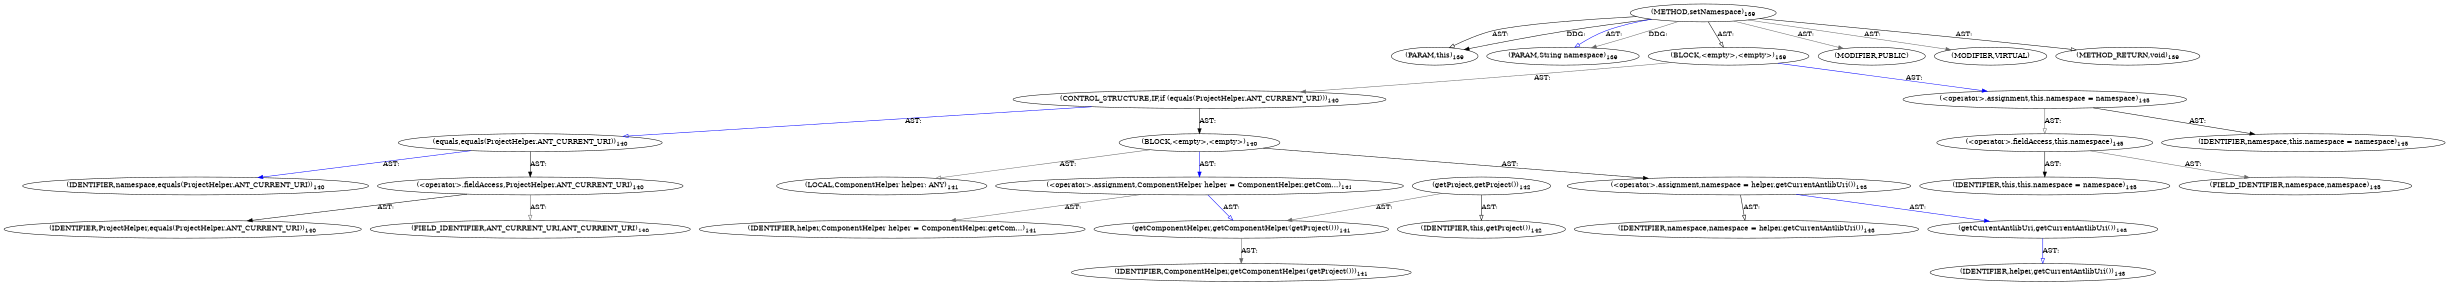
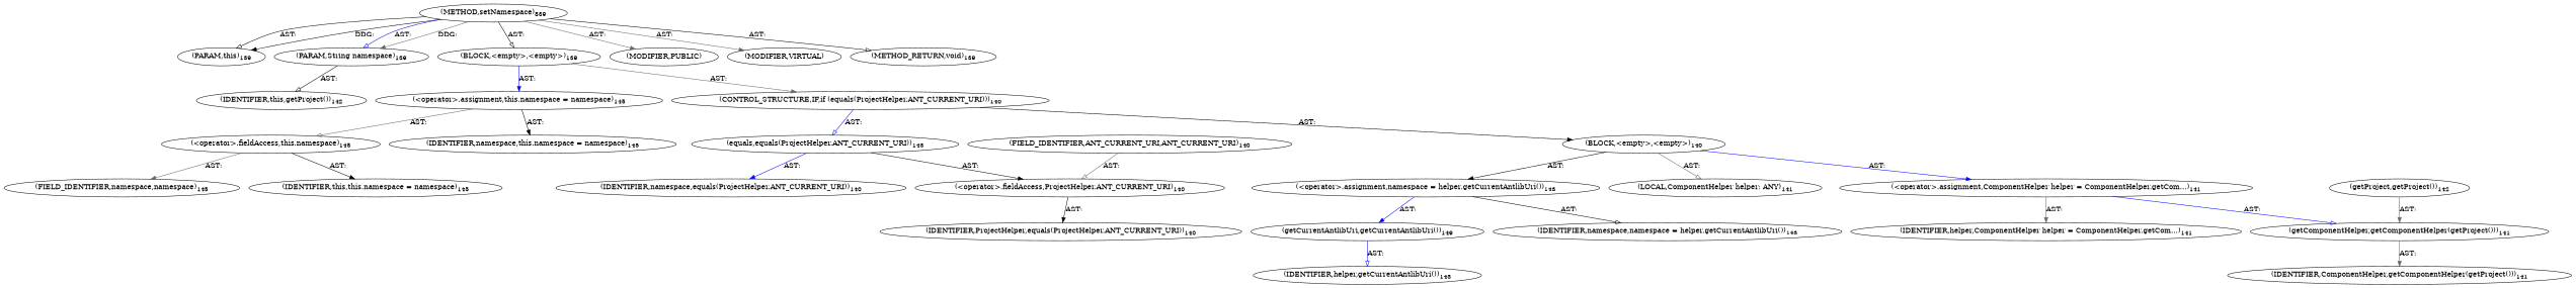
  digraph {
    edge [arrowhead=normal color=black]
-   n1 [label=<(METHOD,setNamespace)<SUB>139</SUB>>]
+   n1 [label=<(METHOD,setNamespace)<SUB>839</SUB>>]
    n2 [label=<(PARAM,this)<SUB>139</SUB>>]
    n3 [label=<(PARAM,String namespace)<SUB>139</SUB>>]
    n4 [label=<(BLOCK,&lt;empty&gt;,&lt;empty&gt;)<SUB>139</SUB>>]
    n5 [label=<(MODIFIER,PUBLIC)>]
    n6 [label=<(MODIFIER,VIRTUAL)>]
    n7 [label=<(METHOD_RETURN,void)<SUB>139</SUB>>]
    n8 [label=<(CONTROL_STRUCTURE,IF,if (equals(ProjectHelper.ANT_CURRENT_URI)))<SUB>140</SUB>>]
    n9 [label=<(&lt;operator&gt;.assignment,this.namespace = namespace)<SUB>145</SUB>>]
-   n10 [label=<(equals,equals(ProjectHelper.ANT_CURRENT_URI))<SUB>140</SUB>>]
+   n10 [label=<(equals,equals(ProjectHelper.ANT_CURRENT_URI))<SUB>143</SUB>>]
    n11 [label=<(BLOCK,&lt;empty&gt;,&lt;empty&gt;)<SUB>140</SUB>>]
    n12 [label=<(&lt;operator&gt;.fieldAccess,this.namespace)<SUB>145</SUB>>]
    n13 [label=<(IDENTIFIER,namespace,this.namespace = namespace)<SUB>145</SUB>>]
    n14 [label=<(IDENTIFIER,namespace,equals(ProjectHelper.ANT_CURRENT_URI))<SUB>140</SUB>>]
    n15 [label=<(&lt;operator&gt;.fieldAccess,ProjectHelper.ANT_CURRENT_URI)<SUB>140</SUB>>]
    n16 [label=<(LOCAL,ComponentHelper helper: ANY)<SUB>141</SUB>>]
    n17 [label=<(&lt;operator&gt;.assignment,ComponentHelper helper = ComponentHelper.getCom...)<SUB>141</SUB>>]
    n18 [label=<(&lt;operator&gt;.assignment,namespace = helper.getCurrentAntlibUri())<SUB>143</SUB>>]
    n19 [label=<(IDENTIFIER,ProjectHelper,equals(ProjectHelper.ANT_CURRENT_URI))<SUB>140</SUB>>]
    n20 [label=<(FIELD_IDENTIFIER,ANT_CURRENT_URI,ANT_CURRENT_URI)<SUB>140</SUB>>]
    n21 [label=<(IDENTIFIER,helper,ComponentHelper helper = ComponentHelper.getCom...)<SUB>141</SUB>>]
    n22 [label=<(getComponentHelper,getComponentHelper(getProject()))<SUB>141</SUB>>]
    n23 [label=<(IDENTIFIER,namespace,namespace = helper.getCurrentAntlibUri())<SUB>143</SUB>>]
-   n24 [label=<(getCurrentAntlibUri,getCurrentAntlibUri())<SUB>143</SUB>>]
+   n24 [label=<(getCurrentAntlibUri,getCurrentAntlibUri())<SUB>149</SUB>>]
    n25 [label=<(IDENTIFIER,ComponentHelper,getComponentHelper(getProject()))<SUB>141</SUB>>]
    n26 [label=<(getProject,getProject())<SUB>142</SUB>>]
    n27 [label=<(IDENTIFIER,this,getProject())<SUB>142</SUB>>]
    n28 [label=<(IDENTIFIER,helper,getCurrentAntlibUri())<SUB>143</SUB>>]
    n29 [label=<(IDENTIFIER,this,this.namespace = namespace)<SUB>145</SUB>>]
    n30 [label=<(FIELD_IDENTIFIER,namespace,namespace)<SUB>145</SUB>>]
    n1 -> n2 [arrowhead=onormal label="AST: "]
    n1 -> n2 [label="DDG: "]
    n1 -> n3 [arrowhead=onormal color=blue label="AST: "]
    n1 -> n3 [color=gray40 label="DDG: "]
    n1 -> n4 [arrowhead=onormal label="AST: "]
    n1 -> n5 [color=gray40 label="AST: "]
    n1 -> n6 [color=gray40 label="AST: "]
    n1 -> n7 [arrowhead=onormal label="AST: "]
    n4 -> n8 [color=gray40 label="AST: "]
    n4 -> n9 [color=blue label="AST: "]
    n8 -> n10 [arrowhead=onormal color=blue label="AST: "]
    n8 -> n11 [label="AST: "]
    n9 -> n12 [arrowhead=onormal color=gray40 label="AST: "]
    n9 -> n13 [label="AST: "]
    n10 -> n14 [color=blue label="AST: "]
    n10 -> n15 [label="AST: "]
    n11 -> n16 [arrowhead=onormal color=gray40 label="AST: "]
    n11 -> n17 [color=blue label="AST: "]
    n11 -> n18 [label="AST: "]
    n12 -> n29 [label="AST: "]
    n12 -> n30 [color=gray40 label="AST: "]
    n15 -> n19 [label="AST: "]
-   n15 -> n20 [arrowhead=onormal color=gray40 label="AST: "]
+   n20 -> n15 [arrowhead=onormal color=gray40 label="AST: "]
    n17 -> n21 [color=gray40 label="AST: "]
    n17 -> n22 [arrowhead=onormal color=blue label="AST: "]
    n18 -> n23 [arrowhead=onormal label="AST: "]
    n18 -> n24 [color=blue label="AST: "]
    n22 -> n25 [color=gray40 label="AST: "]
    n24 -> n28 [arrowhead=onormal color=blue label="AST: "]
    n26 -> n22 [color=gray40 label="AST: "]
-   n26 -> n27 [arrowhead=onormal label="AST: "]
+   n3 -> n27 [arrowhead=onormal label="AST: "]
  }
